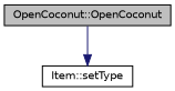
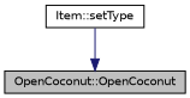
  digraph {
    rankdir=TB
    node [color=black fontname=Helvetica fontsize=10 shape=record style=filled]
    n1 [fillcolor=grey75 fontcolor=black height=0.2 label="OpenCoconut::OpenCoconut" width=0.4]
    n2 [fillcolor=white height=0.2 label="Item::setType" width=0.4]
-   n1 -> n2 [color=midnightblue fontname=Helvetica fontsize=10 labelfontname=Helvetica labelfontsize=10 style=solid]
+   n2 -> n1 [color=midnightblue fontname=Helvetica fontsize=10 labelfontname=Helvetica labelfontsize=10 style=solid]
  }
